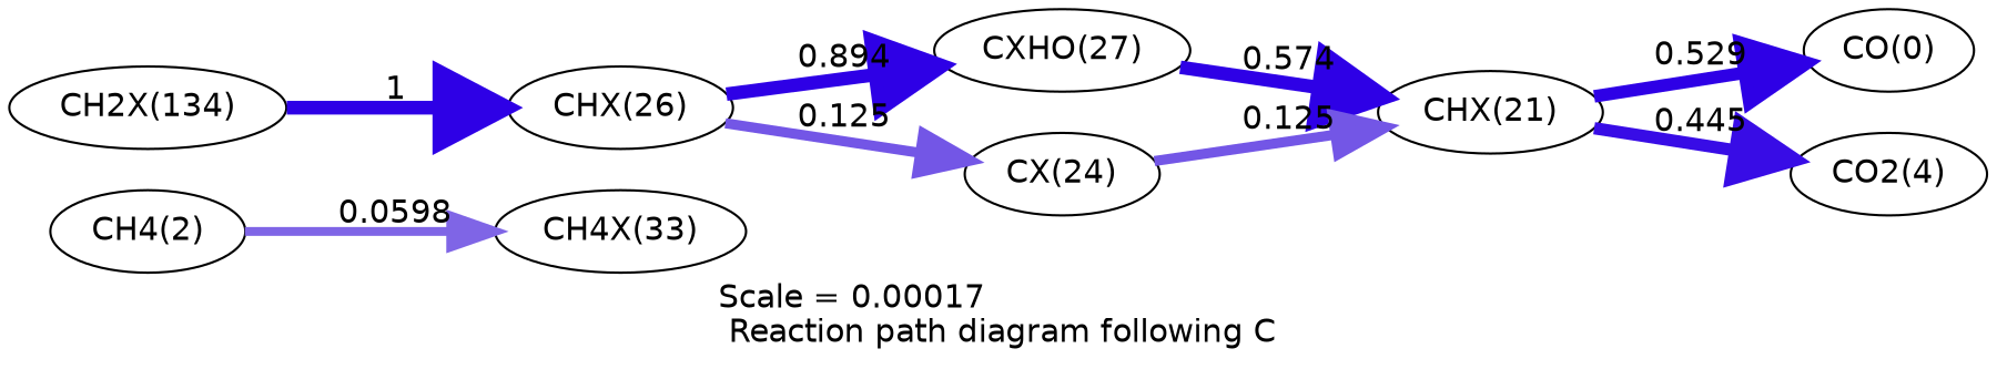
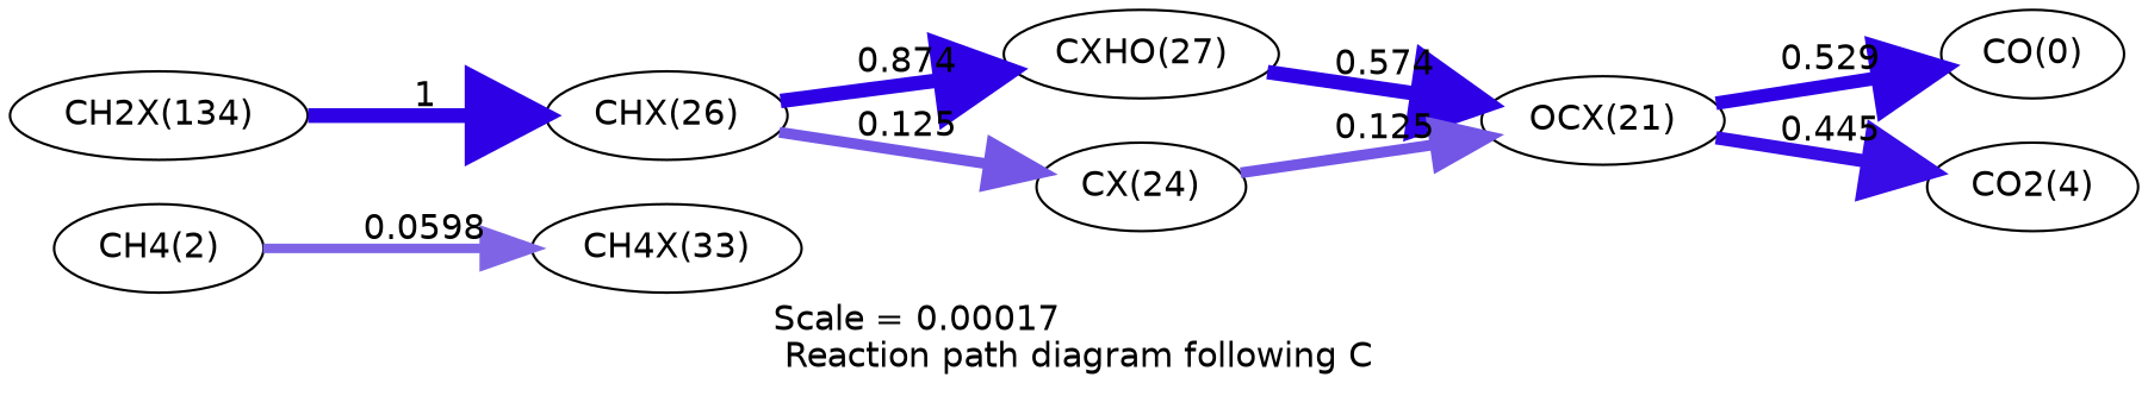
  digraph {
    fontname=Helvetica
    label="Scale = 0.00017\l Reaction path diagram following C"
    rankdir=LR
    node [fontname=Helvetica]
    edge [arrowsize=2.95 color="0.7, 1.37, 0.9" fontname=Helvetica penwidth=5.9]
    n1 [label="CH4(2)"]
    n2 [label="CH4X(33)"]
    n3 [label="CH2X(134)"]
    n4 [label="CHX(26)"]
    n5 [label="CXHO(27)"]
    n6 [label="CX(24)"]
-   n7 [label="CHX(21)"]
+   n7 [label="OCX(21)"]
    n8 [label="CO(0)"]
    n9 [label="CO2(4)"]
    n1 -> n2 [arrowsize=1.94 color="0.7, 0.56, 0.9" label=" 0.0598" penwidth=3.87]
    n3 -> n4 [arrowsize=3 color="0.7, 1.5, 0.9" label=" 1" penwidth=6]
-   n4 -> n5 [label=" 0.894"]
+   n4 -> n5 [label=" 0.874"]
    n4 -> n6 [arrowsize=2.22 color="0.7, 0.625, 0.9" label=" 0.125" penwidth=4.43]
    n5 -> n7 [label=" 0.574"]
    n6 -> n7 [arrowsize=2.22 color="0.7, 0.625, 0.9" label=" 0.125" penwidth=4.43]
    n7 -> n8 [arrowsize=2.76 color="0.7, 1.03, 0.9" label=" 0.529" penwidth=5.52]
    n7 -> n9 [arrowsize=2.69 color="0.7, 0.945, 0.9" label=" 0.445" penwidth=5.39]
  }
